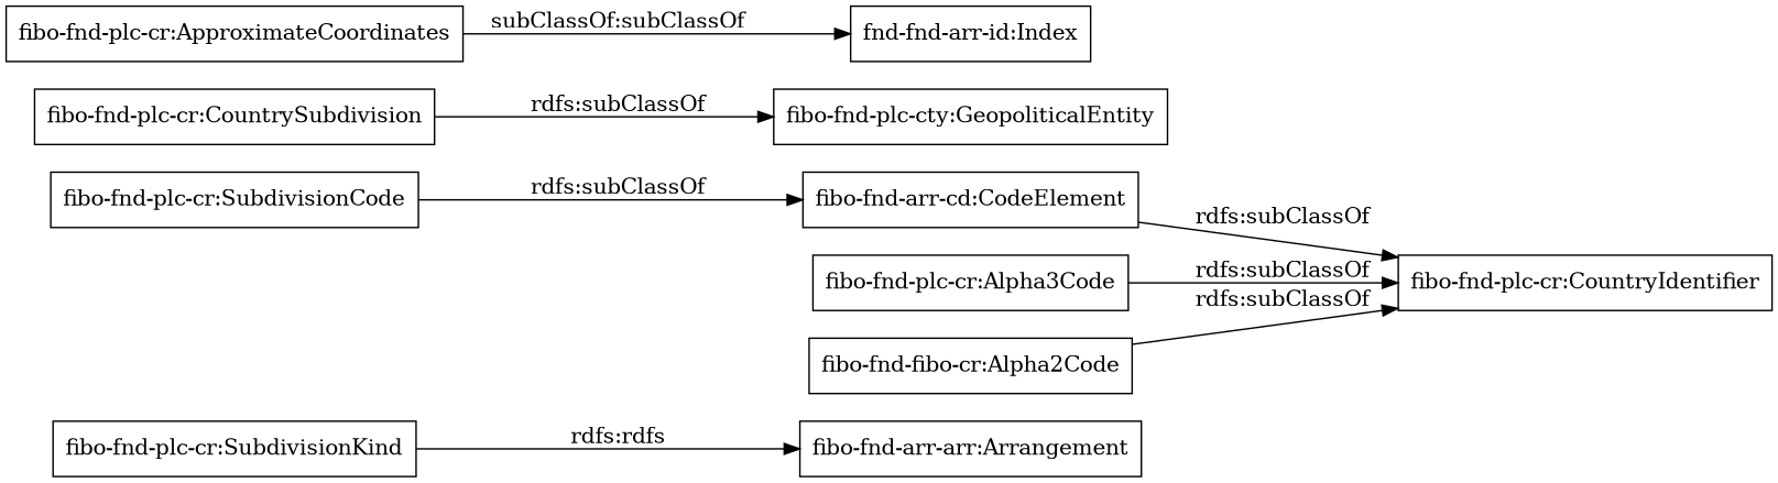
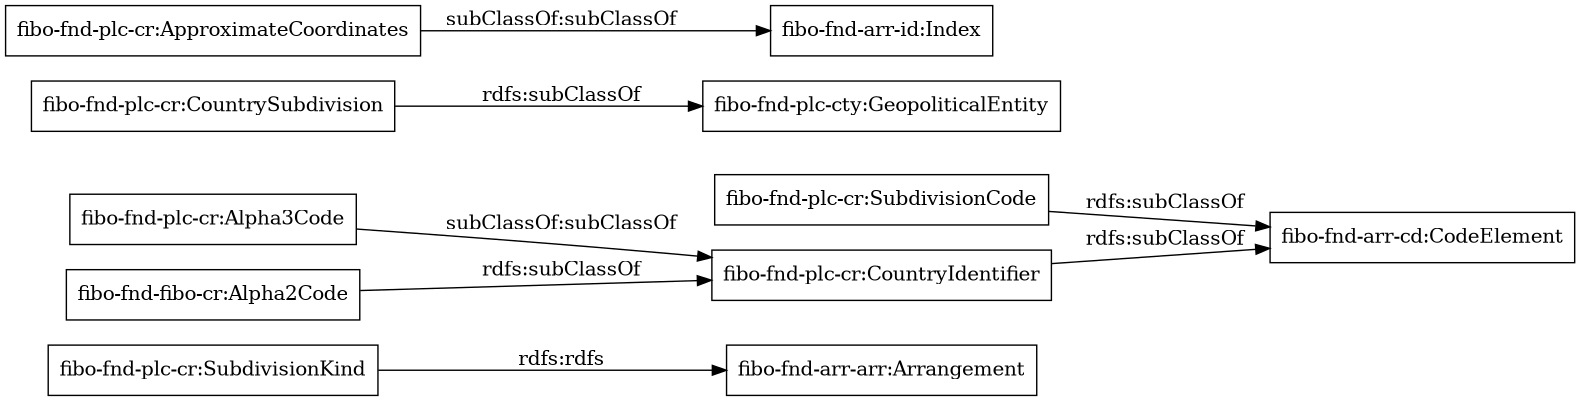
  digraph {
    rankdir=LR
    node [color=black shape=rectangle]
    "fibo-fnd-plc-cr:SubdivisionKind"
    "fibo-fnd-arr-arr:Arrangement"
    "fibo-fnd-plc-cr:SubdivisionCode"
    "fibo-fnd-arr-cd:CodeElement"
    "fibo-fnd-plc-cr:CountrySubdivision"
    "fibo-fnd-plc-cty:GeopoliticalEntity"
    "fibo-fnd-plc-cr:CountryIdentifier"
    "fibo-fnd-plc-cr:ApproximateCoordinates"
-   "fibo-fnd-arr-id:Index" [label="fnd-fnd-arr-id:Index"]
+   "fibo-fnd-arr-id:Index"
    "fibo-fnd-plc-cr:Alpha3Code"
    n11 [label="fibo-fnd-fibo-cr:Alpha2Code"]
    "fibo-fnd-plc-cr:SubdivisionKind" -> "fibo-fnd-arr-arr:Arrangement" [label="rdfs:rdfs"]
    "fibo-fnd-plc-cr:SubdivisionCode" -> "fibo-fnd-arr-cd:CodeElement" [label="rdfs:subClassOf"]
    "fibo-fnd-plc-cr:CountrySubdivision" -> "fibo-fnd-plc-cty:GeopoliticalEntity" [label="rdfs:subClassOf"]
-   "fibo-fnd-arr-cd:CodeElement" -> "fibo-fnd-plc-cr:CountryIdentifier" [label="rdfs:subClassOf"]
+   "fibo-fnd-plc-cr:CountryIdentifier" -> "fibo-fnd-arr-cd:CodeElement" [label="rdfs:subClassOf"]
    "fibo-fnd-plc-cr:ApproximateCoordinates" -> "fibo-fnd-arr-id:Index" [label="subClassOf:subClassOf"]
-   "fibo-fnd-plc-cr:Alpha3Code" -> "fibo-fnd-plc-cr:CountryIdentifier" [label="rdfs:subClassOf"]
+   "fibo-fnd-plc-cr:Alpha3Code" -> "fibo-fnd-plc-cr:CountryIdentifier" [label="subClassOf:subClassOf"]
    n11 -> "fibo-fnd-plc-cr:CountryIdentifier" [label="rdfs:subClassOf"]
  }
